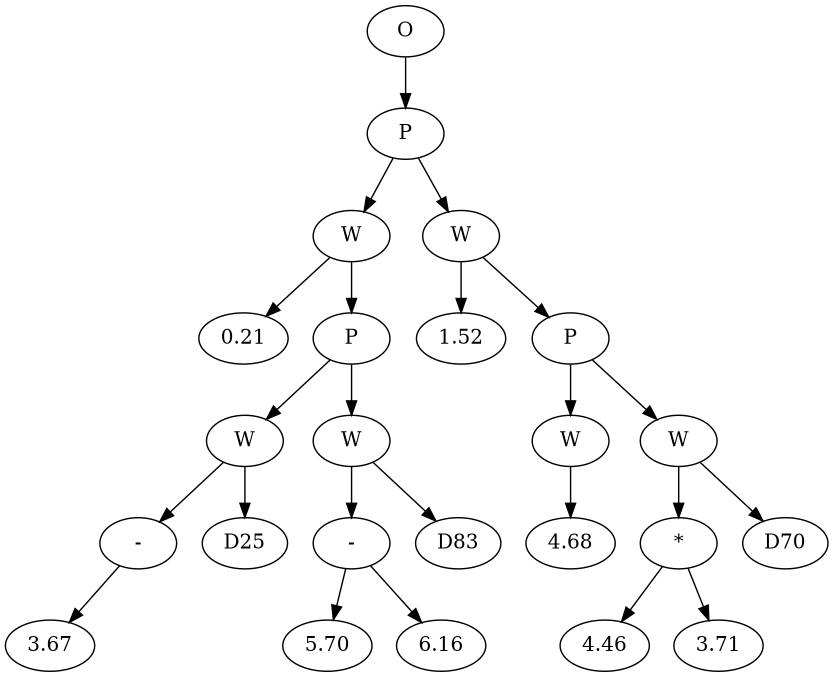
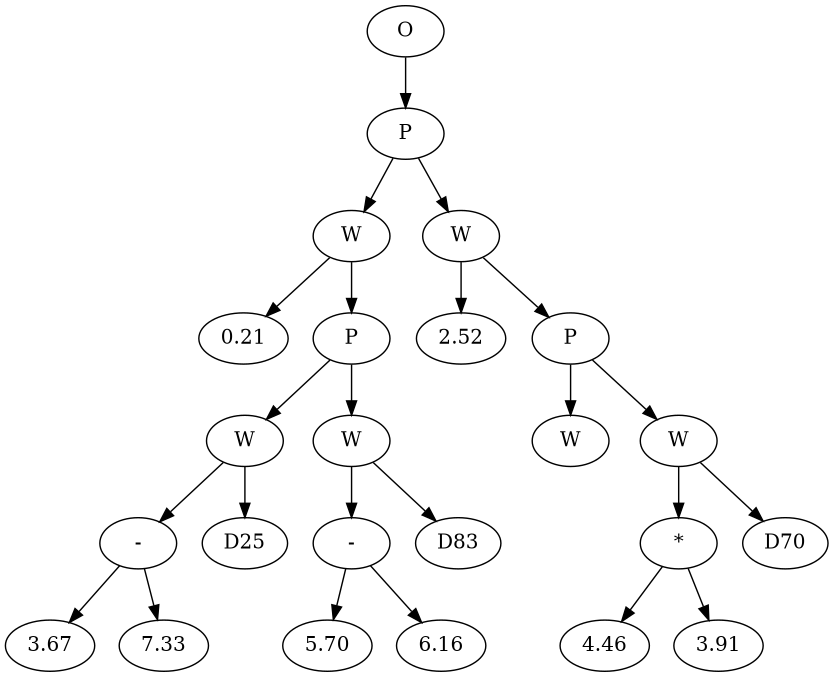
  digraph {
    n1 [label=O]
    n2 [label=P]
    n3 [label=W]
    n4 [label=W]
    n5 [label=0.21]
    n6 [label=P]
-   n7 [label=1.52]
+   n7 [label=2.52]
    n8 [label=P]
    n9 [label=W]
    n10 [label=W]
    n11 [label="-"]
    n12 [label=D25]
    n13 [label="-"]
    n14 [label=D83]
    n15 [label=3.67]
+   n16 [label=7.33]
    n17 [label=5.70]
    n18 [label=6.16]
    n19 [label=W]
    n20 [label=W]
-   n21 [label=4.68]
    n22 [label="*"]
    n23 [label=D70]
    n24 [label=4.46]
-   n25 [label=3.71]
+   n25 [label=3.91]
    n1 -> n2
    n2 -> n3
    n2 -> n4
    n3 -> n5
    n3 -> n6
    n4 -> n7
    n4 -> n8
    n6 -> n9
    n6 -> n10
    n8 -> n19
    n8 -> n20
    n9 -> n11
    n9 -> n12
    n10 -> n13
    n10 -> n14
    n11 -> n15
+   n11 -> n16
    n13 -> n17
    n13 -> n18
-   n19 -> n21
    n20 -> n22
    n20 -> n23
    n22 -> n24
    n22 -> n25
  }
